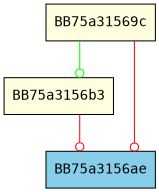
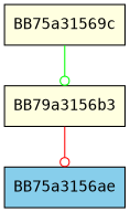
  digraph {
    fontname="DejaVu Sans Mono"
    splines=ortho
    node [fillcolor=lightyellow fontname="DejaVu Sans Mono" shape=box style=filled]
    edge [arrowhead=odot color=red fontname="DejaVu Sans Mono"]
    BB75a31569c
-   BB75a3156b3
+   BB75a3156b3 [label=BB79a3156b3]
    BB75a3156ae [fillcolor=skyblue]
    BB75a31569c -> BB75a3156b3 [color=green]
-   BB75a31569c -> BB75a3156ae
    BB75a3156b3 -> BB75a3156ae
  }
